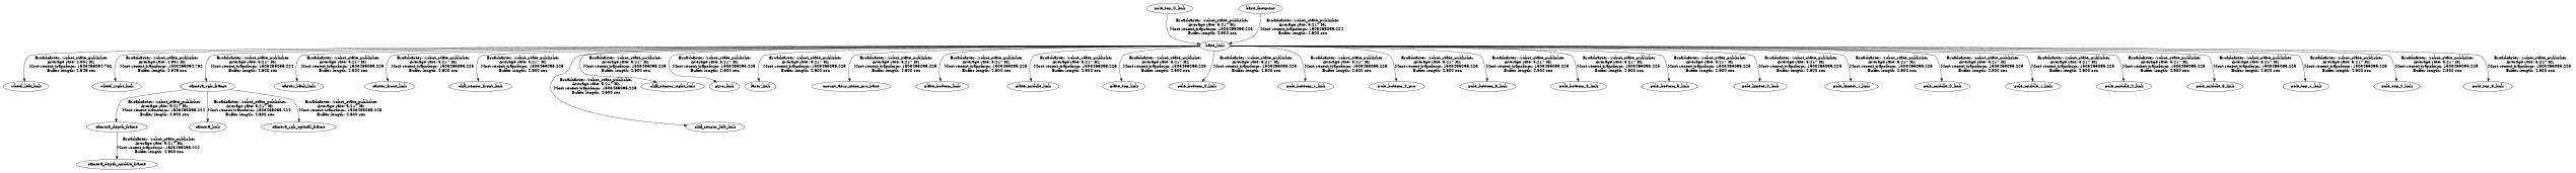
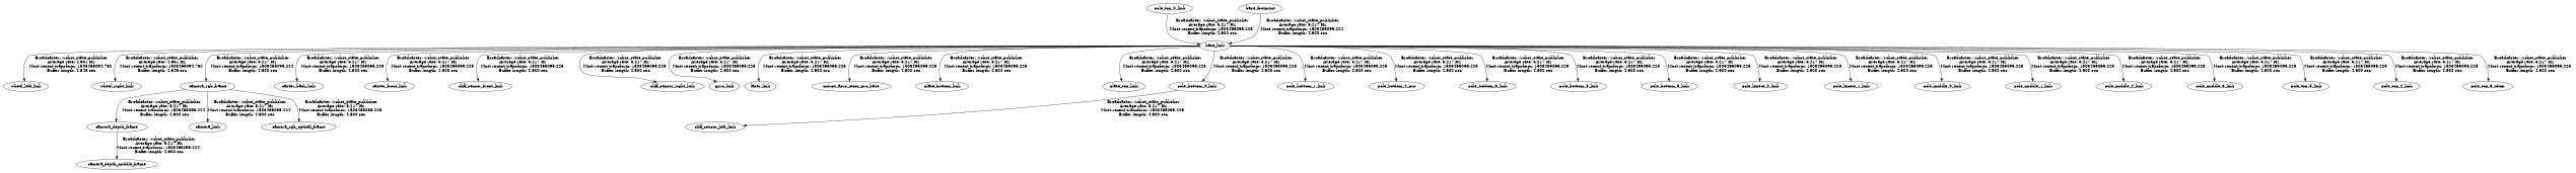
  digraph {
    base_link
    wheel_left_link
    wheel_right_link
    camera_rgb_frame
    caster_back_link
    caster_front_link
    cliff_sensor_front_link
    cliff_sensor_left_link
    cliff_sensor_right_link
    gyro_link
    laser_link
    n12 [label=mount_asus_xtion_pro_base]
    plate_bottom_link
-   plate_middle_link
    plate_top_link
    pole_bottom_0_link
    pole_bottom_1_link
    n18 [label=pole_bottom_2_pro]
    pole_bottom_3_link
    n20 [label=pole_bottom_8_link]
    pole_bottom_5_link
    pole_kinect_0_link
    pole_kinect_1_link
    pole_middle_0_link
    pole_middle_1_link
    pole_middle_2_link
    pole_middle_3_link
-   pole_top_1_link
+   pole_top_1_link [label=pole_top_5_link]
    pole_top_2_link
-   pole_top_3_link
+   pole_top_3_link [label=pole_top_3_xtion]
    camera_depth_frame
    camera_link
    camera_rgb_optical_frame
    pole_top_0_link
    base_footprint
    n36 [label=camera_depth_middle_frame]
    base_link -> wheel_left_link [label="Broadcaster: /robot_state_publisher\nAverage rate: 4.951 Hz\nMost recent transform: 1503465094.762 \nBuffer length: 4.646 sec\n"]
    base_link -> wheel_right_link [label="Broadcaster: /robot_state_publisher\nAverage rate: 4.951 Hz\nMost recent transform: 1503465094.762 \nBuffer length: 4.646 sec\n"]
    base_link -> camera_rgb_frame [label="Broadcaster: /robot_state_publisher\nAverage rate: 5.217 Hz\nMost recent transform: 1503465095.224 \nBuffer length: 4.600 sec\n"]
    base_link -> caster_back_link [label="Broadcaster: /robot_state_publisher\nAverage rate: 5.217 Hz\nMost recent transform: 1503465095.225 \nBuffer length: 4.600 sec\n"]
    base_link -> caster_front_link [label="Broadcaster: /robot_state_publisher\nAverage rate: 5.217 Hz\nMost recent transform: 1503465095.225 \nBuffer length: 4.600 sec\n"]
    base_link -> cliff_sensor_front_link [label="Broadcaster: /robot_state_publisher\nAverage rate: 5.217 Hz\nMost recent transform: 1503465095.225 \nBuffer length: 4.600 sec\n"]
-   base_link -> cliff_sensor_left_link [label="Broadcaster: /robot_state_publisher\nAverage rate: 5.217 Hz\nMost recent transform: 1503465095.225 \nBuffer length: 4.600 sec\n"]
+   pole_bottom_0_link -> cliff_sensor_left_link [label="Broadcaster: /robot_state_publisher\nAverage rate: 5.217 Hz\nMost recent transform: 1503465095.225 \nBuffer length: 4.600 sec\n"]
    base_link -> cliff_sensor_right_link [label="Broadcaster: /robot_state_publisher\nAverage rate: 5.217 Hz\nMost recent transform: 1503465095.225 \nBuffer length: 4.600 sec\n"]
    base_link -> gyro_link [label="Broadcaster: /robot_state_publisher\nAverage rate: 5.217 Hz\nMost recent transform: 1503465095.225 \nBuffer length: 4.600 sec\n"]
    base_link -> laser_link [label="Broadcaster: /robot_state_publisher\nAverage rate: 5.217 Hz\nMost recent transform: 1503465095.225 \nBuffer length: 4.600 sec\n"]
    base_link -> n12 [label="Broadcaster: /robot_state_publisher\nAverage rate: 5.217 Hz\nMost recent transform: 1503465095.225 \nBuffer length: 4.600 sec\n"]
    base_link -> plate_bottom_link [label="Broadcaster: /robot_state_publisher\nAverage rate: 5.217 Hz\nMost recent transform: 1503465095.225 \nBuffer length: 4.600 sec\n"]
-   base_link -> plate_middle_link [label="Broadcaster: /robot_state_publisher\nAverage rate: 5.217 Hz\nMost recent transform: 1503465095.225 \nBuffer length: 4.600 sec\n"]
    base_link -> plate_top_link [label="Broadcaster: /robot_state_publisher\nAverage rate: 5.217 Hz\nMost recent transform: 1503465095.225 \nBuffer length: 4.600 sec\n"]
    base_link -> pole_bottom_0_link [label="Broadcaster: /robot_state_publisher\nAverage rate: 5.217 Hz\nMost recent transform: 1503465095.225 \nBuffer length: 4.600 sec\n"]
    base_link -> pole_bottom_1_link [label="Broadcaster: /robot_state_publisher\nAverage rate: 5.217 Hz\nMost recent transform: 1503465095.225 \nBuffer length: 4.600 sec\n"]
    base_link -> n18 [label="Broadcaster: /robot_state_publisher\nAverage rate: 5.217 Hz\nMost recent transform: 1503465095.225 \nBuffer length: 4.600 sec\n"]
    base_link -> pole_bottom_3_link [label="Broadcaster: /robot_state_publisher\nAverage rate: 5.217 Hz\nMost recent transform: 1503465095.225 \nBuffer length: 4.600 sec\n"]
    base_link -> n20 [label="Broadcaster: /robot_state_publisher\nAverage rate: 5.217 Hz\nMost recent transform: 1503465095.225 \nBuffer length: 4.600 sec\n"]
    base_link -> pole_bottom_5_link [label="Broadcaster: /robot_state_publisher\nAverage rate: 5.217 Hz\nMost recent transform: 1503465095.225 \nBuffer length: 4.600 sec\n"]
    base_link -> pole_kinect_0_link [label="Broadcaster: /robot_state_publisher\nAverage rate: 5.217 Hz\nMost recent transform: 1503465095.225 \nBuffer length: 4.600 sec\n"]
    base_link -> pole_kinect_1_link [label="Broadcaster: /robot_state_publisher\nAverage rate: 5.217 Hz\nMost recent transform: 1503465095.225 \nBuffer length: 4.600 sec\n"]
    base_link -> pole_middle_0_link [label="Broadcaster: /robot_state_publisher\nAverage rate: 5.217 Hz\nMost recent transform: 1503465095.225 \nBuffer length: 4.600 sec\n"]
    base_link -> pole_middle_1_link [label="Broadcaster: /robot_state_publisher\nAverage rate: 5.217 Hz\nMost recent transform: 1503465095.225 \nBuffer length: 4.600 sec\n"]
    base_link -> pole_middle_2_link [label="Broadcaster: /robot_state_publisher\nAverage rate: 5.217 Hz\nMost recent transform: 1503465095.225 \nBuffer length: 4.600 sec\n"]
    base_link -> pole_middle_3_link [label="Broadcaster: /robot_state_publisher\nAverage rate: 5.217 Hz\nMost recent transform: 1503465095.225 \nBuffer length: 4.600 sec\n"]
    base_link -> pole_top_1_link [label="Broadcaster: /robot_state_publisher\nAverage rate: 5.217 Hz\nMost recent transform: 1503465095.225 \nBuffer length: 4.600 sec\n"]
    base_link -> pole_top_2_link [label="Broadcaster: /robot_state_publisher\nAverage rate: 5.217 Hz\nMost recent transform: 1503465095.225 \nBuffer length: 4.600 sec\n"]
    base_link -> pole_top_3_link [label="Broadcaster: /robot_state_publisher\nAverage rate: 5.217 Hz\nMost recent transform: 1503465095.225 \nBuffer length: 4.600 sec\n"]
    camera_rgb_frame -> camera_depth_frame [label="Broadcaster: /robot_state_publisher\nAverage rate: 5.217 Hz\nMost recent transform: 1503465095.224 \nBuffer length: 4.600 sec\n"]
    camera_rgb_frame -> camera_link [label="Broadcaster: /robot_state_publisher\nAverage rate: 5.217 Hz\nMost recent transform: 1503465095.224 \nBuffer length: 4.600 sec\n"]
    camera_rgb_frame -> camera_rgb_optical_frame [label="Broadcaster: /robot_state_publisher\nAverage rate: 5.217 Hz\nMost recent transform: 1503465095.225 \nBuffer length: 4.600 sec\n"]
    camera_depth_frame -> n36 [label="Broadcaster: /robot_state_publisher\nAverage rate: 5.217 Hz\nMost recent transform: 1503465095.224 \nBuffer length: 4.600 sec\n"]
    pole_top_0_link -> base_link [label="Broadcaster: /robot_state_publisher\nAverage rate: 5.217 Hz\nMost recent transform: 1503465095.225 \nBuffer length: 4.600 sec\n"]
    base_footprint -> base_link [label="Broadcaster: /robot_state_publisher\nAverage rate: 5.217 Hz\nMost recent transform: 1503465095.224 \nBuffer length: 4.600 sec\n"]
  }
